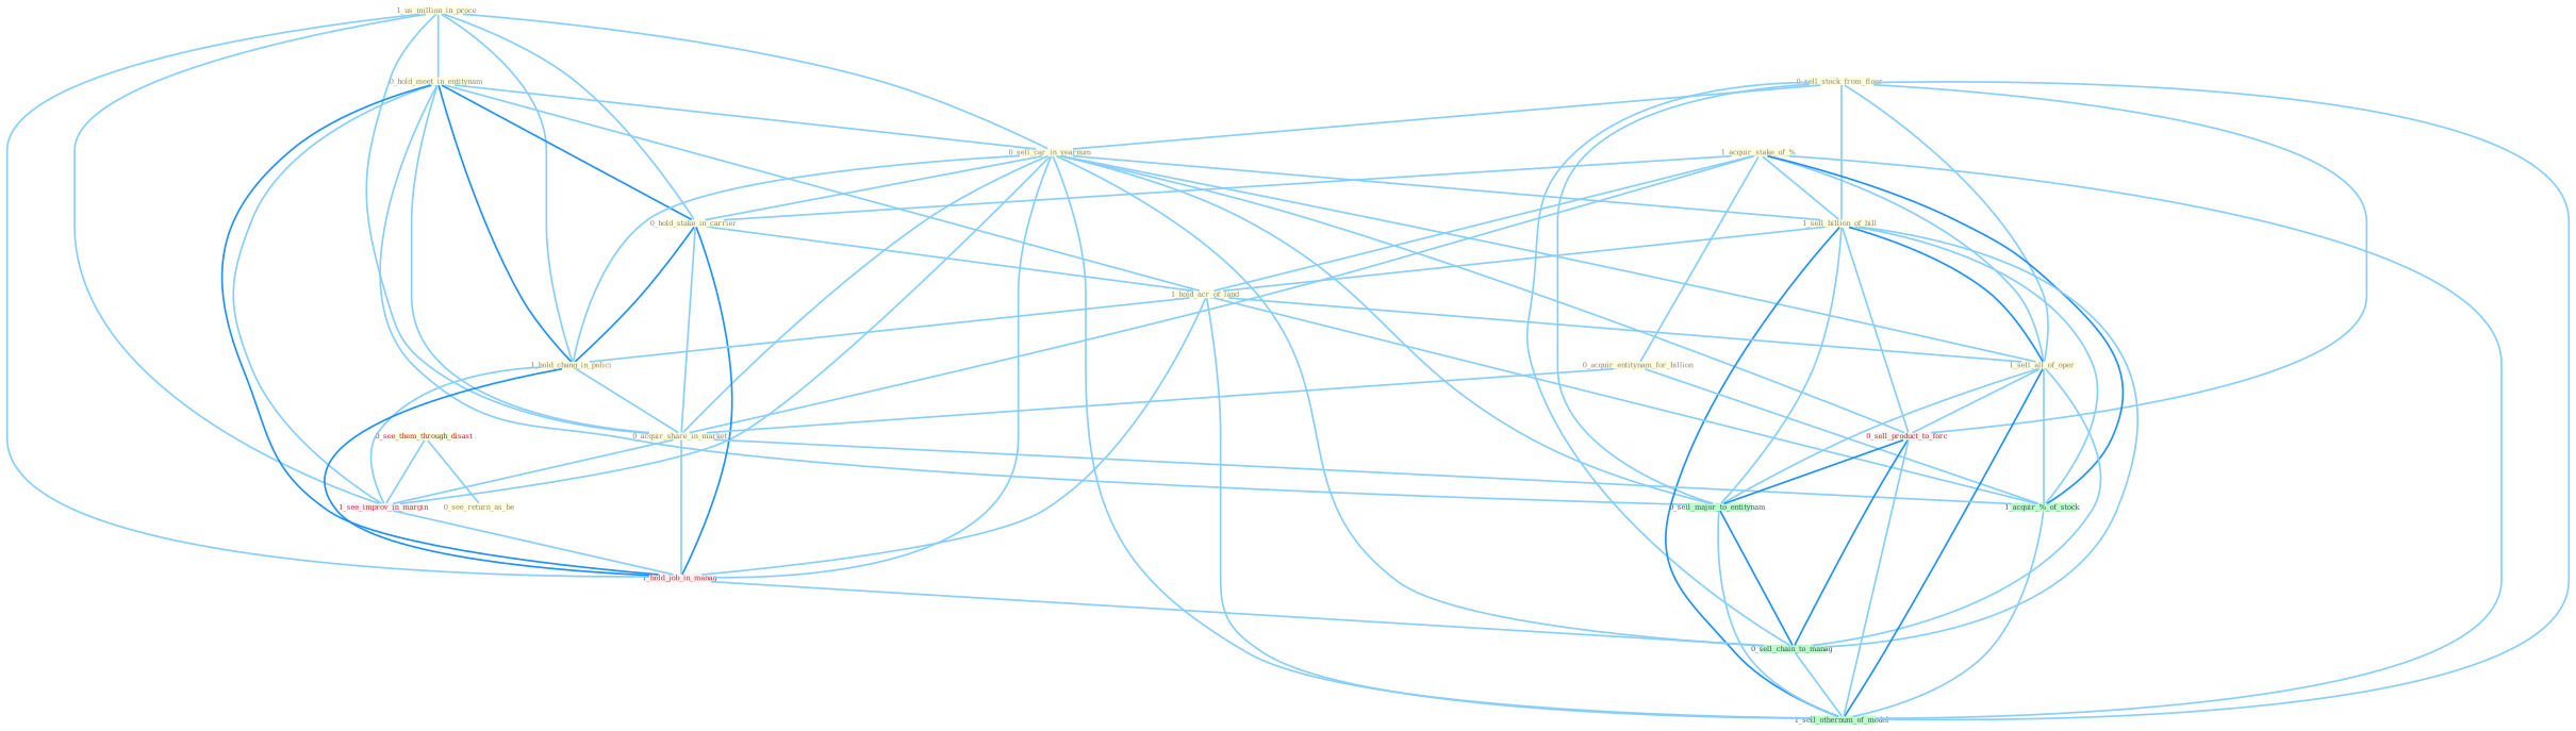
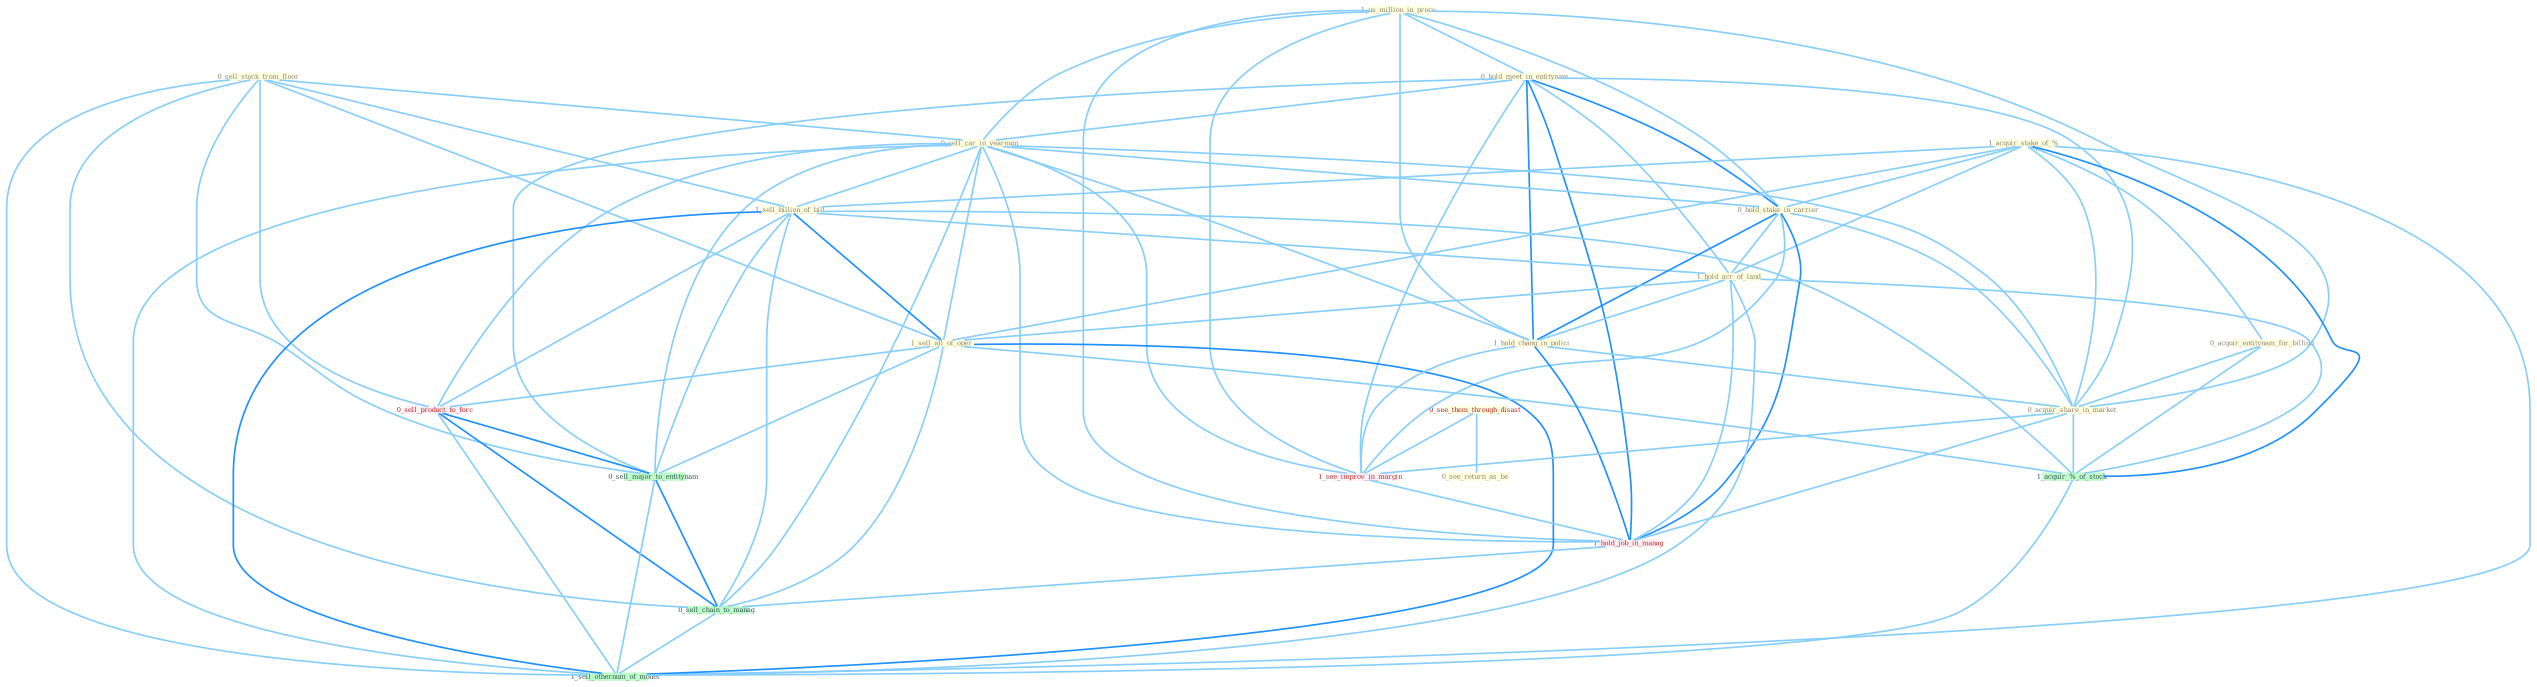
  graph {
    node [color="#ffffe0" fixedsize=true fontcolor="#8b7d6b" fontsize=4 shape=polygon style=filled]
    edge [color="#87cefa" w=1]
    "1_us_million_in_proce " [height=.06 width=.5]
    "0_hold_meet_in_entitynam " [height=.06 width=.5]
    "0_sell_stock_from_floor " [height=.06 width=.5]
    "0_sell_car_in_yearnum " [height=.06 width=.5]
    "0_see_them_through_disast " [fontcolor="#b22222" height=.06 width=.5]
    "1_acquir_stake_of_% " [height=.06 width=.5]
    "1_sell_billion_of_bill " [height=.06 width=.5]
    "0_hold_stake_in_carrier " [height=.06 width=.5]
    "0_see_return_as_be " [height=.06 width=.5]
    "1_hold_acr_of_land " [height=.06 width=.5]
    "0_acquir_entitynam_for_billion " [height=.06 width=.5]
    "1_sell_all_of_oper " [height=.06 width=.5]
    "1_hold_chang_in_polici " [height=.06 width=.5]
    "0_acquir_share_in_market " [height=.06 width=.5]
    "1_see_improv_in_margin " [color="#fff0f5" fontcolor="#b22222" height=.06 width=.5]
    "1_hold_job_in_manag " [color="#fff0f5" fontcolor="#b22222" height=.06 width=.5]
    "0_sell_product_to_forc " [color="#fff0f5" fontcolor="#b22222" height=.06 width=.5]
    "0_sell_major_to_entitynam " [color="#BDFCC9" fontcolor="#2f4f4f" height=.06 width=.5]
    "0_sell_chain_to_manag " [color="#BDFCC9" fontcolor="#2f4f4f" height=.06 width=.5]
    "1_sell_othernum_of_model " [color="#BDFCC9" fontcolor="#2f4f4f" height=.06 width=.5]
    "1_acquir_%_of_stock " [color="#BDFCC9" fontcolor="#2f4f4f" height=.06 width=.5]
    subgraph sub_1 {
      "1_us_million_in_proce "
      "0_hold_meet_in_entitynam "
      "0_sell_stock_from_floor "
      "0_sell_car_in_yearnum "
      "0_see_them_through_disast "
      "1_acquir_stake_of_% "
      "1_sell_billion_of_bill "
      "0_hold_stake_in_carrier "
      "0_see_return_as_be "
      "1_hold_acr_of_land "
      "0_acquir_entitynam_for_billion "
      "1_sell_all_of_oper "
      "1_hold_chang_in_polici "
      "0_acquir_share_in_market "
    }
    subgraph sub_2 {
      "1_see_improv_in_margin "
      "1_hold_job_in_manag "
      "0_sell_product_to_forc "
    }
    "1_us_million_in_proce " -- "0_hold_meet_in_entitynam "
    "1_us_million_in_proce " -- "0_sell_car_in_yearnum "
    "1_us_million_in_proce " -- "0_hold_stake_in_carrier "
    "1_us_million_in_proce " -- "1_hold_chang_in_polici "
    "1_us_million_in_proce " -- "0_acquir_share_in_market "
    "1_us_million_in_proce " -- "1_see_improv_in_margin "
    "1_us_million_in_proce " -- "1_hold_job_in_manag "
    "0_hold_meet_in_entitynam " -- "0_sell_car_in_yearnum "
    "0_hold_meet_in_entitynam " -- "0_hold_stake_in_carrier " [color="#1e90ff" w=2]
    "0_hold_meet_in_entitynam " -- "1_hold_acr_of_land "
    "0_hold_meet_in_entitynam " -- "1_hold_chang_in_polici " [color="#1e90ff" w=2]
    "0_hold_meet_in_entitynam " -- "0_acquir_share_in_market "
    "0_hold_meet_in_entitynam " -- "1_see_improv_in_margin "
    "0_hold_meet_in_entitynam " -- "1_hold_job_in_manag " [color="#1e90ff" w=2]
    "0_hold_meet_in_entitynam " -- "0_sell_major_to_entitynam "
    "0_sell_stock_from_floor " -- "0_sell_car_in_yearnum "
    "0_sell_stock_from_floor " -- "1_sell_billion_of_bill "
    "0_sell_stock_from_floor " -- "1_sell_all_of_oper "
    "0_sell_stock_from_floor " -- "0_sell_product_to_forc "
    "0_sell_stock_from_floor " -- "0_sell_major_to_entitynam "
    "0_sell_stock_from_floor " -- "0_sell_chain_to_manag "
    "0_sell_stock_from_floor " -- "1_sell_othernum_of_model "
    "0_sell_car_in_yearnum " -- "1_sell_billion_of_bill "
    "0_sell_car_in_yearnum " -- "0_hold_stake_in_carrier "
    "0_sell_car_in_yearnum " -- "1_sell_all_of_oper "
    "0_sell_car_in_yearnum " -- "1_hold_chang_in_polici "
    "0_sell_car_in_yearnum " -- "0_acquir_share_in_market "
    "0_sell_car_in_yearnum " -- "1_see_improv_in_margin "
    "0_sell_car_in_yearnum " -- "1_hold_job_in_manag "
    "0_sell_car_in_yearnum " -- "0_sell_product_to_forc "
    "0_sell_car_in_yearnum " -- "0_sell_major_to_entitynam "
    "0_sell_car_in_yearnum " -- "0_sell_chain_to_manag "
    "0_sell_car_in_yearnum " -- "1_sell_othernum_of_model "
    "0_see_them_through_disast " -- "0_see_return_as_be "
    "0_see_them_through_disast " -- "1_see_improv_in_margin "
    "1_acquir_stake_of_% " -- "1_sell_billion_of_bill "
    "1_acquir_stake_of_% " -- "0_hold_stake_in_carrier "
    "1_acquir_stake_of_% " -- "1_hold_acr_of_land "
    "1_acquir_stake_of_% " -- "0_acquir_entitynam_for_billion "
    "1_acquir_stake_of_% " -- "1_sell_all_of_oper "
    "1_acquir_stake_of_% " -- "0_acquir_share_in_market "
    "1_acquir_stake_of_% " -- "1_sell_othernum_of_model "
    "1_acquir_stake_of_% " -- "1_acquir_%_of_stock " [color="#1e90ff" w=2]
    "1_sell_billion_of_bill " -- "1_hold_acr_of_land "
    "1_sell_billion_of_bill " -- "1_sell_all_of_oper " [color="#1e90ff" w=2]
    "1_sell_billion_of_bill " -- "0_sell_product_to_forc "
    "1_sell_billion_of_bill " -- "0_sell_major_to_entitynam "
    "1_sell_billion_of_bill " -- "0_sell_chain_to_manag "
    "1_sell_billion_of_bill " -- "1_sell_othernum_of_model " [color="#1e90ff" w=2]
    "1_sell_billion_of_bill " -- "1_acquir_%_of_stock "
    "0_hold_stake_in_carrier " -- "1_hold_acr_of_land "
    "0_hold_stake_in_carrier " -- "1_hold_chang_in_polici " [color="#1e90ff" w=2]
    "0_hold_stake_in_carrier " -- "0_acquir_share_in_market "
+   "0_hold_stake_in_carrier " -- "1_see_improv_in_margin "
    "0_hold_stake_in_carrier " -- "1_hold_job_in_manag " [color="#1e90ff" w=2]
    "1_hold_acr_of_land " -- "1_sell_all_of_oper "
    "1_hold_acr_of_land " -- "1_hold_chang_in_polici "
    "1_hold_acr_of_land " -- "1_hold_job_in_manag "
    "1_hold_acr_of_land " -- "1_sell_othernum_of_model "
    "1_hold_acr_of_land " -- "1_acquir_%_of_stock "
    "0_acquir_entitynam_for_billion " -- "0_acquir_share_in_market "
    "0_acquir_entitynam_for_billion " -- "1_acquir_%_of_stock "
    "1_sell_all_of_oper " -- "0_sell_product_to_forc "
    "1_sell_all_of_oper " -- "0_sell_major_to_entitynam "
    "1_sell_all_of_oper " -- "0_sell_chain_to_manag "
    "1_sell_all_of_oper " -- "1_sell_othernum_of_model " [color="#1e90ff" w=2]
    "1_sell_all_of_oper " -- "1_acquir_%_of_stock "
    "1_hold_chang_in_polici " -- "0_acquir_share_in_market "
    "1_hold_chang_in_polici " -- "1_see_improv_in_margin "
    "1_hold_chang_in_polici " -- "1_hold_job_in_manag " [color="#1e90ff" w=2]
    "0_acquir_share_in_market " -- "1_see_improv_in_margin "
    "0_acquir_share_in_market " -- "1_hold_job_in_manag "
    "0_acquir_share_in_market " -- "1_acquir_%_of_stock "
    "1_see_improv_in_margin " -- "1_hold_job_in_manag "
    "1_hold_job_in_manag " -- "0_sell_chain_to_manag "
    "0_sell_product_to_forc " -- "0_sell_major_to_entitynam " [color="#1e90ff" w=2]
    "0_sell_product_to_forc " -- "0_sell_chain_to_manag " [color="#1e90ff" w=2]
    "0_sell_product_to_forc " -- "1_sell_othernum_of_model "
    "0_sell_major_to_entitynam " -- "0_sell_chain_to_manag " [color="#1e90ff" w=2]
    "0_sell_major_to_entitynam " -- "1_sell_othernum_of_model "
    "0_sell_chain_to_manag " -- "1_sell_othernum_of_model "
    "1_acquir_%_of_stock " -- "1_sell_othernum_of_model "
  }
